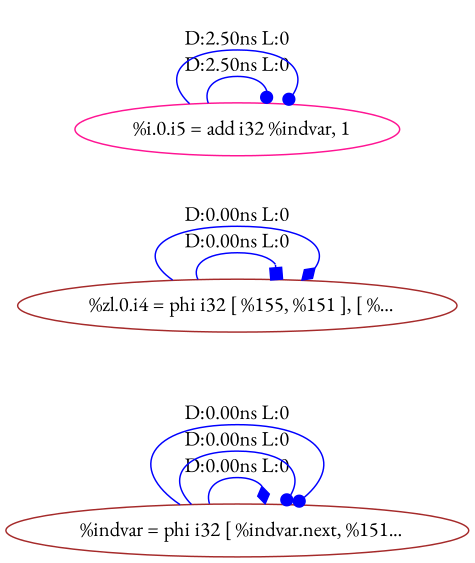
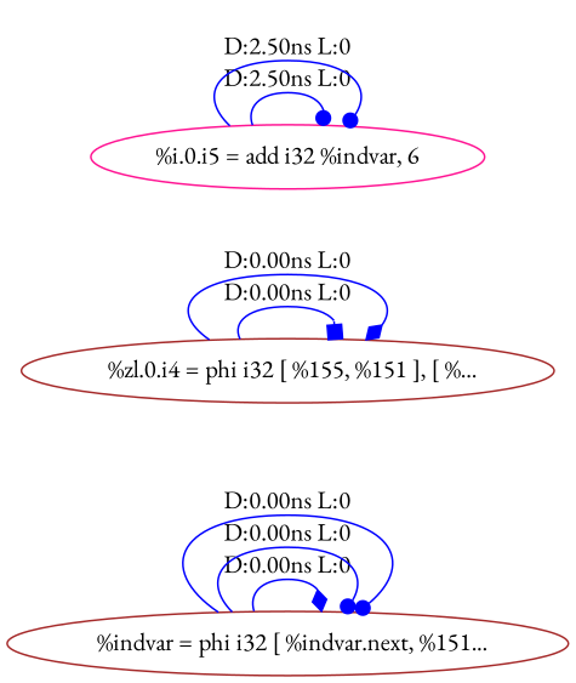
  digraph {
    fontname="EB Garamond"
    rankdir=LR
    node [color=brown fontname="EB Garamond"]
    edge [arrowhead=dot color=blue fontname="EB Garamond"]
    n1 [label="  %indvar = phi i32 [ %indvar.next, %151..."]
    n2 [label="  %zl.0.i4 = phi i32 [ %155, %151 ], [ %..."]
-   n3 [color=deeppink label="  %i.0.i5 = add i32 %indvar, 1"]
+   n3 [color=deeppink label="%i.0.i5 = add i32 %indvar, 6"]
    n1 -> n1 [arrowhead=diamond label="D:0.00ns L:0"]
    n1 -> n1 [label="D:0.00ns L:0"]
    n1 -> n1 [label="D:0.00ns L:0"]
    n2 -> n2 [arrowhead=box label="D:0.00ns L:0"]
    n2 -> n2 [arrowhead=diamond label="D:0.00ns L:0"]
    n3 -> n3 [label="D:2.50ns L:0"]
    n3 -> n3 [label="D:2.50ns L:0"]
  }
